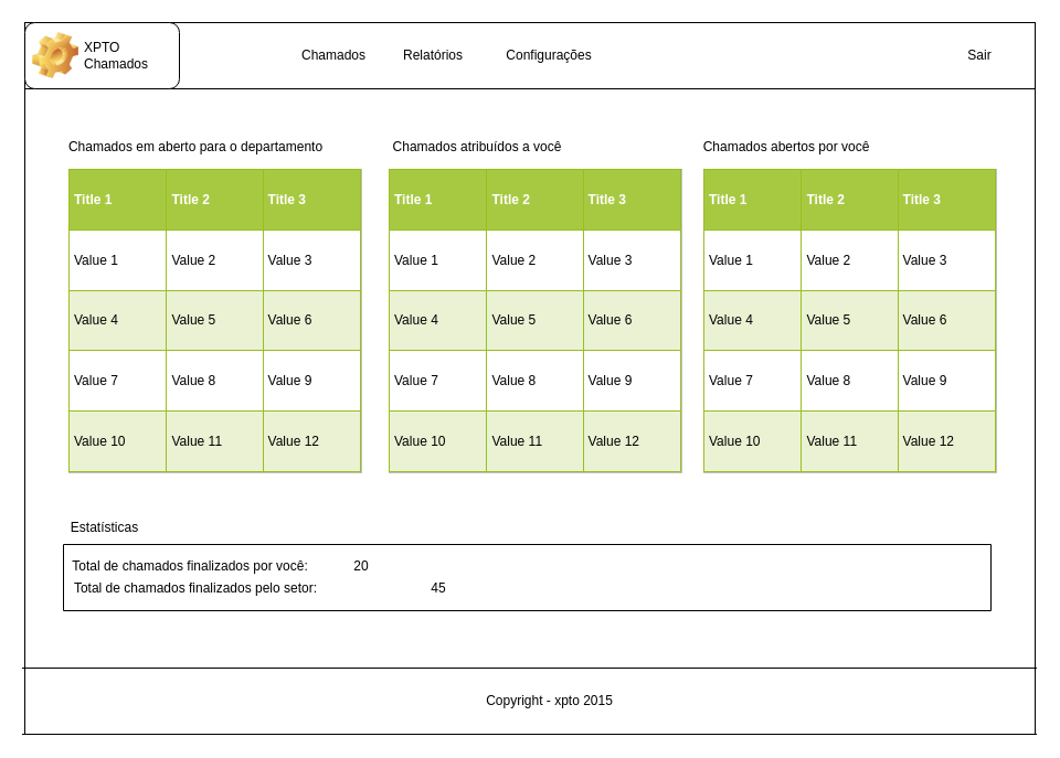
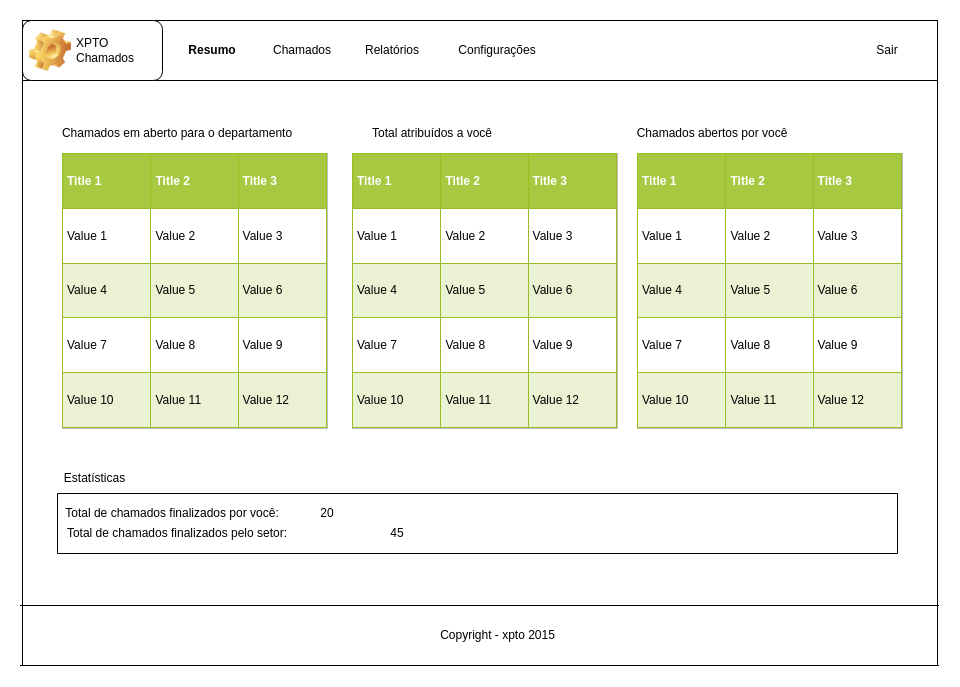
  <mxCell id="0" />
  <mxCell id="1" parent="0" />
  <mxCell id="2" value="" style="verticalLabelPosition=bottom;verticalAlign=top;html=1;shape=mxgraph.basic.rect;fillColor=#ffffff;fillColor2=none;strokeColor=#000000;strokeWidth=1;size=20;indent=5;" parent="1" vertex="1"><mxGeometry x="22" y="20" width="915" height="645" as="geometry" /></mxCell>
  <mxCell id="3" value="" style="shape=partialRectangle;whiteSpace=wrap;html=1;left=0;right=0;fillColor=none;" parent="1" vertex="1"><mxGeometry x="22" y="20" width="915" height="60" as="geometry" /></mxCell>
  <mxCell id="4" value="XPTO Chamados" style="label;whiteSpace=wrap;html=1;image=img/clipart/Gear_128x128.png;fontStyle=0" parent="1" vertex="1"><mxGeometry x="22" y="20" width="140" height="60" as="geometry" /></mxCell>
  <mxCell id="5" value="Chamados&lt;br&gt;" style="text;html=1;strokeColor=none;fillColor=none;align=center;verticalAlign=middle;whiteSpace=wrap;overflow=hidden;" parent="1" vertex="1"><mxGeometry x="262" y="40" width="80" height="20" as="geometry" /></mxCell>
  <mxCell id="6" value="Relatórios&lt;br&gt;" style="text;html=1;strokeColor=none;fillColor=none;align=center;verticalAlign=middle;whiteSpace=wrap;overflow=hidden;" parent="1" vertex="1"><mxGeometry x="352" y="40" width="80" height="20" as="geometry" /></mxCell>
  <mxCell id="7" value="Sair&lt;br&gt;" style="text;html=1;strokeColor=none;fillColor=none;align=center;verticalAlign=middle;whiteSpace=wrap;overflow=hidden;" parent="1" vertex="1"><mxGeometry x="847" y="40" width="80" height="20" as="geometry" /></mxCell>
  <mxCell id="8" value="Configurações&lt;br&gt;" style="text;html=1;strokeColor=none;fillColor=none;align=center;verticalAlign=middle;whiteSpace=wrap;overflow=hidden;" parent="1" vertex="1"><mxGeometry x="452" y="40" width="90" height="20" as="geometry" /></mxCell>
+ <mxCell id="9" value="Resumo&lt;br&gt;" style="text;html=1;align=center;verticalAlign=middle;whiteSpace=wrap;overflow=hidden;fontStyle=1" parent="1" vertex="1"><mxGeometry x="172" y="30" width="80" height="40" as="geometry" /></mxCell>
  <mxCell id="10" value="&lt;table border=&quot;1&quot; width=&quot;100%&quot; height=&quot;100%&quot; cellpadding=&quot;4&quot; style=&quot;width:100%;height:100%;border-collapse:collapse;&quot;&gt;&lt;tr style=&quot;background-color:#A7C942;color:#ffffff;border:1px solid #98bf21;&quot;&gt;&lt;th align=&quot;left&quot;&gt;Title 1&lt;/th&gt;&lt;th align=&quot;left&quot;&gt;Title 2&lt;/th&gt;&lt;th align=&quot;left&quot;&gt;Title 3&lt;/th&gt;&lt;/tr&gt;&lt;tr style=&quot;border:1px solid #98bf21;&quot;&gt;&lt;td&gt;Value 1&lt;/td&gt;&lt;td&gt;Value 2&lt;/td&gt;&lt;td&gt;Value 3&lt;/td&gt;&lt;/tr&gt;&lt;tr style=&quot;background-color:#EAF2D3;border:1px solid #98bf21;&quot;&gt;&lt;td&gt;Value 4&lt;/td&gt;&lt;td&gt;Value 5&lt;/td&gt;&lt;td&gt;Value 6&lt;/td&gt;&lt;/tr&gt;&lt;tr style=&quot;border:1px solid #98bf21;&quot;&gt;&lt;td&gt;Value 7&lt;/td&gt;&lt;td&gt;Value 8&lt;/td&gt;&lt;td&gt;Value 9&lt;/td&gt;&lt;/tr&gt;&lt;tr style=&quot;background-color:#EAF2D3;border:1px solid #98bf21;&quot;&gt;&lt;td&gt;Value 10&lt;/td&gt;&lt;td&gt;Value 11&lt;/td&gt;&lt;td&gt;Value 12&lt;/td&gt;&lt;/tr&gt;&lt;/table&gt;" style="text;html=1;strokeColor=#c0c0c0;fillColor=#ffffff;overflow=fill;rounded=0;" parent="1" vertex="1"><mxGeometry x="62" y="153" width="265" height="275" as="geometry" /></mxCell>
  <mxCell id="11" value="Chamados em aberto para o departamento&lt;br&gt;" style="text;html=1;strokeColor=none;fillColor=none;align=center;verticalAlign=middle;whiteSpace=wrap;overflow=hidden;direction=east;" parent="1" vertex="1"><mxGeometry x="57" y="123" width="240" height="20" as="geometry" /></mxCell>
- <mxCell id="12" value="Chamados atribuídos a você&lt;br&gt;" style="text;html=1;strokeColor=none;fillColor=none;align=center;verticalAlign=middle;whiteSpace=wrap;overflow=hidden;direction=east;" parent="1" vertex="1"><mxGeometry x="347" y="123" width="170" height="20" as="geometry" /></mxCell>
+ <mxCell id="12" value="Total atribuídos a você&lt;br&gt;" style="text;html=1;strokeColor=none;fillColor=none;align=center;verticalAlign=middle;whiteSpace=wrap;overflow=hidden;direction=east;" parent="1" vertex="1"><mxGeometry x="347" y="123" width="170" height="20" as="geometry" /></mxCell>
  <mxCell id="13" value="" style="verticalLabelPosition=bottom;verticalAlign=top;html=1;shape=mxgraph.basic.rect;fillColor=#ffffff;fillColor2=none;strokeColor=#000000;strokeWidth=1;size=20;indent=5;rounded=0;align=left;" parent="1" vertex="1"><mxGeometry x="57" y="493" width="840" height="60" as="geometry" /></mxCell>
  <mxCell id="14" value="Total de chamados finalizados por você:" style="text;html=1;strokeColor=none;fillColor=none;align=center;verticalAlign=middle;whiteSpace=wrap;overflow=hidden;rounded=0;" parent="1" vertex="1"><mxGeometry x="57" y="503" width="230" height="20" as="geometry" /></mxCell>
  <mxCell id="15" value="Total de chamados finalizados pelo setor:" style="text;html=1;strokeColor=none;fillColor=none;align=center;verticalAlign=middle;whiteSpace=wrap;overflow=hidden;rounded=0;" parent="1" vertex="1"><mxGeometry x="57" y="523" width="240" height="20" as="geometry" /></mxCell>
  <mxCell id="16" value="20&lt;br&gt;" style="text;html=1;strokeColor=none;fillColor=none;align=center;verticalAlign=middle;whiteSpace=wrap;overflow=hidden;rounded=0;" parent="1" vertex="1"><mxGeometry x="312" y="503" width="30" height="20" as="geometry" /></mxCell>
  <mxCell id="17" value="45&lt;br&gt;" style="text;html=1;strokeColor=none;fillColor=none;align=center;verticalAlign=middle;whiteSpace=wrap;overflow=hidden;rounded=0;" parent="1" vertex="1"><mxGeometry x="382" y="523" width="30" height="20" as="geometry" /></mxCell>
  <mxCell id="18" value="Estatísticas&lt;br&gt;" style="text;html=1;strokeColor=none;fillColor=none;align=center;verticalAlign=middle;whiteSpace=wrap;overflow=hidden;direction=east;" parent="1" vertex="1"><mxGeometry x="57" y="468" width="75" height="20" as="geometry" /></mxCell>
  <mxCell id="19" value="&lt;table border=&quot;1&quot; width=&quot;100%&quot; height=&quot;100%&quot; cellpadding=&quot;4&quot; style=&quot;width:100%;height:100%;border-collapse:collapse;&quot;&gt;&lt;tr style=&quot;background-color:#A7C942;color:#ffffff;border:1px solid #98bf21;&quot;&gt;&lt;th align=&quot;left&quot;&gt;Title 1&lt;/th&gt;&lt;th align=&quot;left&quot;&gt;Title 2&lt;/th&gt;&lt;th align=&quot;left&quot;&gt;Title 3&lt;/th&gt;&lt;/tr&gt;&lt;tr style=&quot;border:1px solid #98bf21;&quot;&gt;&lt;td&gt;Value 1&lt;/td&gt;&lt;td&gt;Value 2&lt;/td&gt;&lt;td&gt;Value 3&lt;/td&gt;&lt;/tr&gt;&lt;tr style=&quot;background-color:#EAF2D3;border:1px solid #98bf21;&quot;&gt;&lt;td&gt;Value 4&lt;/td&gt;&lt;td&gt;Value 5&lt;/td&gt;&lt;td&gt;Value 6&lt;/td&gt;&lt;/tr&gt;&lt;tr style=&quot;border:1px solid #98bf21;&quot;&gt;&lt;td&gt;Value 7&lt;/td&gt;&lt;td&gt;Value 8&lt;/td&gt;&lt;td&gt;Value 9&lt;/td&gt;&lt;/tr&gt;&lt;tr style=&quot;background-color:#EAF2D3;border:1px solid #98bf21;&quot;&gt;&lt;td&gt;Value 10&lt;/td&gt;&lt;td&gt;Value 11&lt;/td&gt;&lt;td&gt;Value 12&lt;/td&gt;&lt;/tr&gt;&lt;/table&gt;" style="text;html=1;strokeColor=#c0c0c0;fillColor=#ffffff;overflow=fill;rounded=0;" parent="1" vertex="1"><mxGeometry x="352" y="153" width="265" height="275" as="geometry" /></mxCell>
  <mxCell id="20" value="&lt;table border=&quot;1&quot; width=&quot;100%&quot; height=&quot;100%&quot; cellpadding=&quot;4&quot; style=&quot;width:100%;height:100%;border-collapse:collapse;&quot;&gt;&lt;tr style=&quot;background-color:#A7C942;color:#ffffff;border:1px solid #98bf21;&quot;&gt;&lt;th align=&quot;left&quot;&gt;Title 1&lt;/th&gt;&lt;th align=&quot;left&quot;&gt;Title 2&lt;/th&gt;&lt;th align=&quot;left&quot;&gt;Title 3&lt;/th&gt;&lt;/tr&gt;&lt;tr style=&quot;border:1px solid #98bf21;&quot;&gt;&lt;td&gt;Value 1&lt;/td&gt;&lt;td&gt;Value 2&lt;/td&gt;&lt;td&gt;Value 3&lt;/td&gt;&lt;/tr&gt;&lt;tr style=&quot;background-color:#EAF2D3;border:1px solid #98bf21;&quot;&gt;&lt;td&gt;Value 4&lt;/td&gt;&lt;td&gt;Value 5&lt;/td&gt;&lt;td&gt;Value 6&lt;/td&gt;&lt;/tr&gt;&lt;tr style=&quot;border:1px solid #98bf21;&quot;&gt;&lt;td&gt;Value 7&lt;/td&gt;&lt;td&gt;Value 8&lt;/td&gt;&lt;td&gt;Value 9&lt;/td&gt;&lt;/tr&gt;&lt;tr style=&quot;background-color:#EAF2D3;border:1px solid #98bf21;&quot;&gt;&lt;td&gt;Value 10&lt;/td&gt;&lt;td&gt;Value 11&lt;/td&gt;&lt;td&gt;Value 12&lt;/td&gt;&lt;/tr&gt;&lt;/table&gt;" style="text;html=1;strokeColor=#c0c0c0;fillColor=#ffffff;overflow=fill;rounded=0;" parent="1" vertex="1"><mxGeometry x="637" y="153" width="265" height="275" as="geometry" /></mxCell>
  <mxCell id="21" value="Chamados abertos por você&lt;br&gt;" style="text;html=1;strokeColor=none;fillColor=none;align=center;verticalAlign=middle;whiteSpace=wrap;overflow=hidden;direction=east;" parent="1" vertex="1"><mxGeometry x="627" y="123" width="170" height="20" as="geometry" /></mxCell>
  <mxCell id="22" value="" style="shape=partialRectangle;whiteSpace=wrap;html=1;left=0;right=0;fillColor=none;" parent="1" vertex="1"><mxGeometry x="20" y="605" width="918" height="60" as="geometry" /></mxCell>
  <mxCell id="23" value="Copyright - xpto 2015&lt;br&gt;" style="text;html=1;strokeColor=none;fillColor=none;align=center;verticalAlign=middle;whiteSpace=wrap;overflow=hidden;" parent="1" vertex="1"><mxGeometry x="424.5" y="625" width="145" height="20" as="geometry" /></mxCell>
